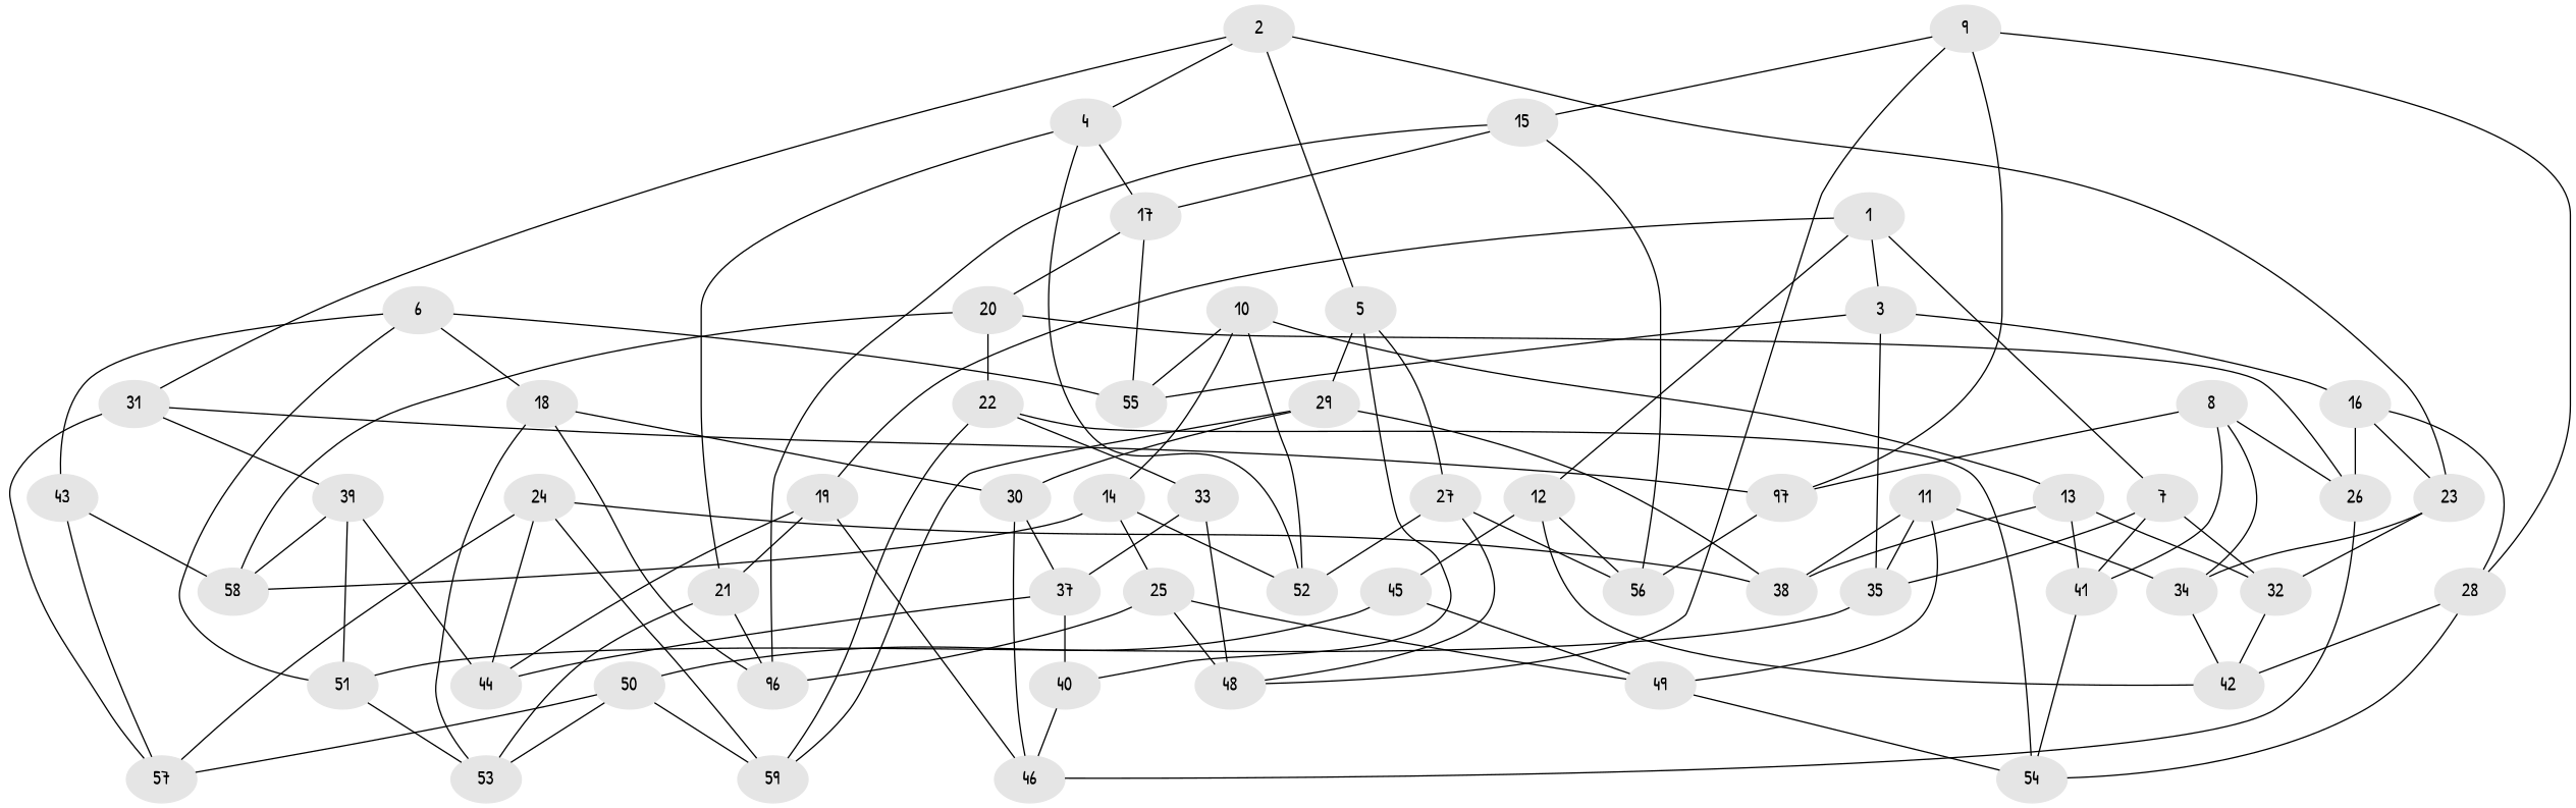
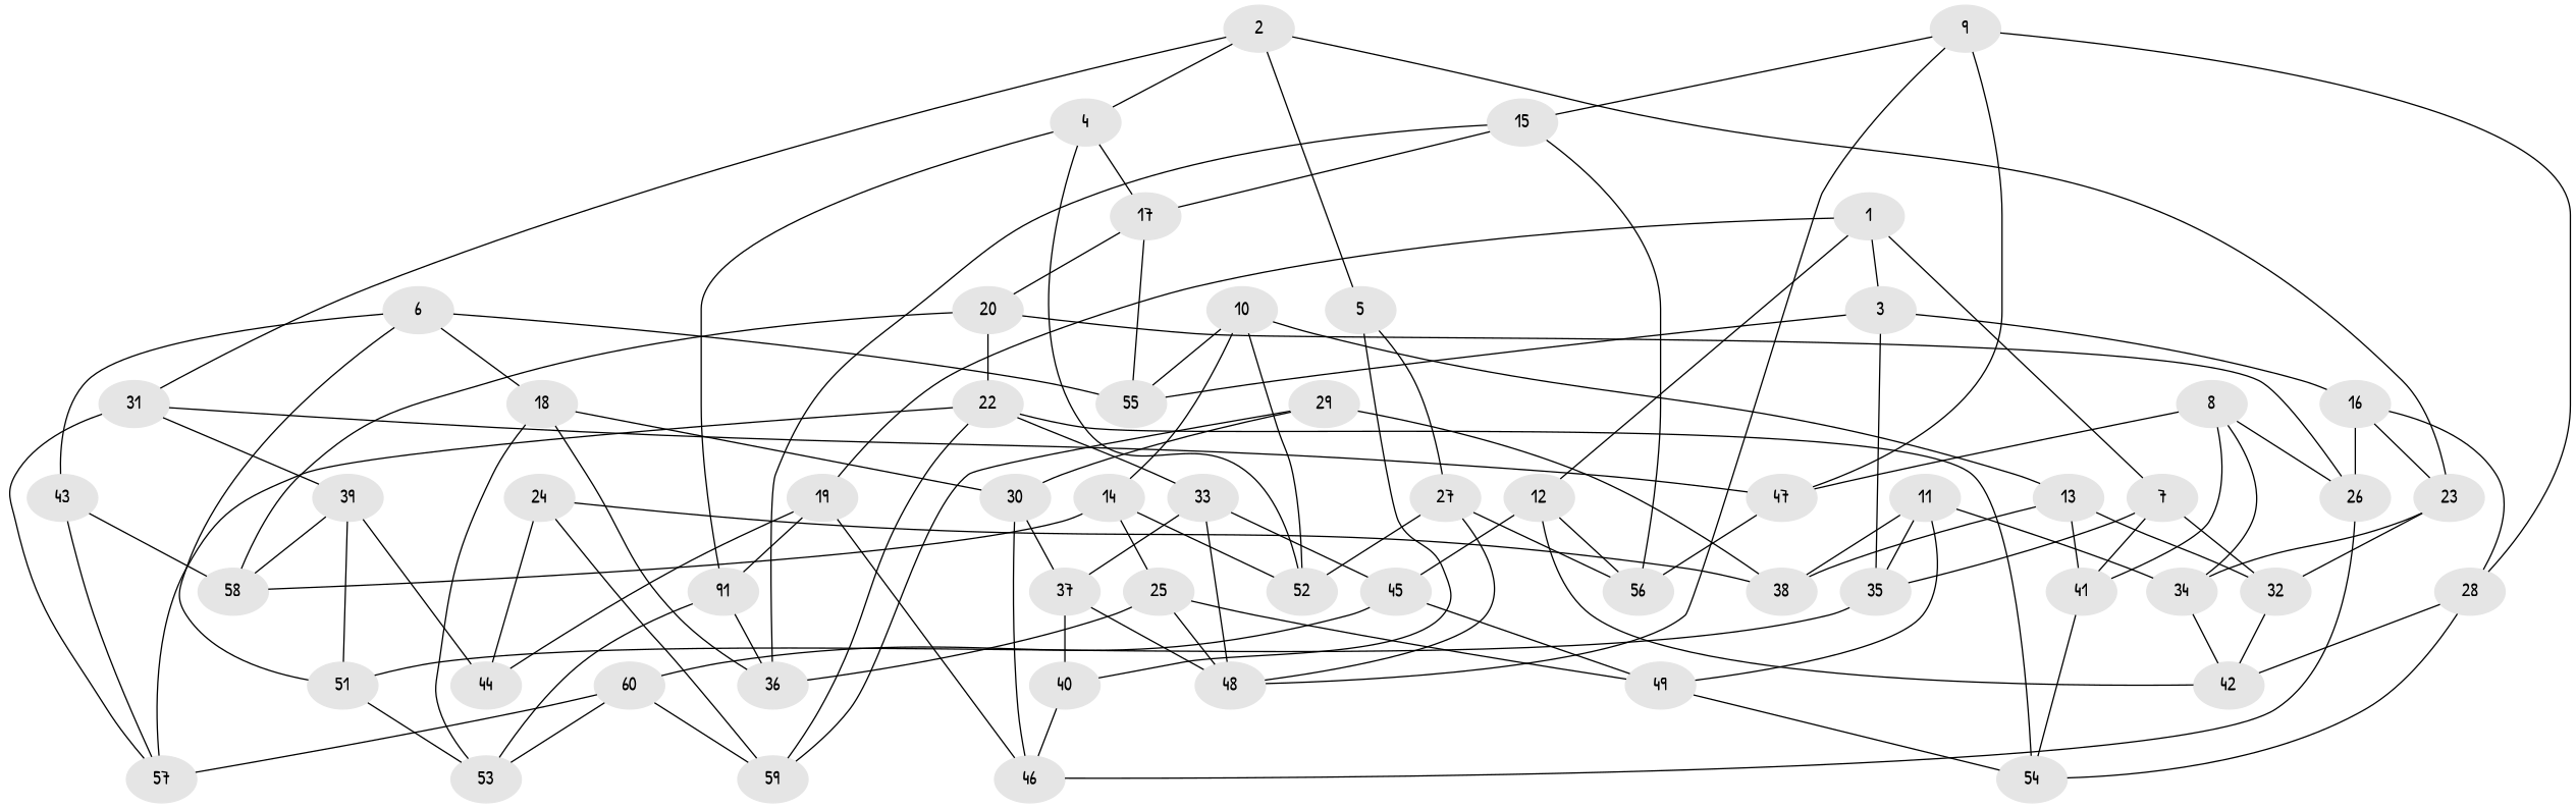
  graph {
    fontname="Patrick Hand"
    node [color=gray90 fontname="Patrick Hand" style=filled]
    edge [fontname="Patrick Hand"]
    1
    3
    7
    12
    19
    16
    35
    55
    32
    41
    42
    45
    56
-   21
+   21 [label=91]
    44
    46
    2
    4
    5
    23
    31
    17
    52
    27
    29
    40
    34
-   47 [label=97]
+   47
    57
    39
    26
    28
    51
    20
-   36 [label=96]
+   36
    53
    48
    38
    30
    59
    6
    18
    43
    58
    54
    8
    9
    15
    10
    13
    14
    25
    11
    49
-   50
+   50 [label=60]
    22
    37
    33
    24
    1 -- 3
    1 -- 7
    1 -- 12
    1 -- 19
    3 -- 16
    3 -- 35
    3 -- 55
    7 -- 35
    7 -- 32
    7 -- 41
    12 -- 42
    12 -- 45
    12 -- 56
    19 -- 21
    19 -- 44
    19 -- 46
    16 -- 23
    16 -- 26
    16 -- 28
    35 -- 51
    32 -- 42
    41 -- 54
    45 -- 49
    45 -- 50
    21 -- 36
    21 -- 53
    2 -- 4
    2 -- 5
    2 -- 23
    2 -- 31
    4 -- 21
    4 -- 17
    4 -- 52
    5 -- 27
-   5 -- 29
    5 -- 40
    23 -- 32
    23 -- 34
    31 -- 47
    31 -- 57
    31 -- 39
    17 -- 55
    17 -- 20
    27 -- 56
    27 -- 52
    27 -- 48
    29 -- 38
    29 -- 30
    29 -- 59
    40 -- 46
    34 -- 42
    47 -- 56
    39 -- 44
    39 -- 51
    39 -- 58
    26 -- 46
    28 -- 42
    28 -- 54
    51 -- 53
    20 -- 26
    20 -- 58
    20 -- 22
    30 -- 46
    30 -- 37
    6 -- 55
    6 -- 51
    6 -- 18
    6 -- 43
    18 -- 36
    18 -- 53
    18 -- 30
    43 -- 57
    43 -- 58
    8 -- 41
    8 -- 34
    8 -- 47
    8 -- 26
    9 -- 47
    9 -- 28
    9 -- 48
    9 -- 15
    15 -- 56
    15 -- 17
    15 -- 36
    10 -- 55
    10 -- 52
    10 -- 13
    10 -- 14
    13 -- 32
    13 -- 41
    13 -- 38
    14 -- 52
    14 -- 58
    14 -- 25
    25 -- 36
    25 -- 48
    25 -- 49
    11 -- 35
    11 -- 34
    11 -- 38
    11 -- 49
    49 -- 54
    50 -- 57
    50 -- 53
    50 -- 59
    22 -- 59
    22 -- 54
    22 -- 33
-   37 -- 44
+   37 -- 48
    37 -- 40
+   33 -- 45
    33 -- 48
    33 -- 37
    24 -- 44
-   24 -- 57
+   22 -- 57
    24 -- 38
    24 -- 59
  }
